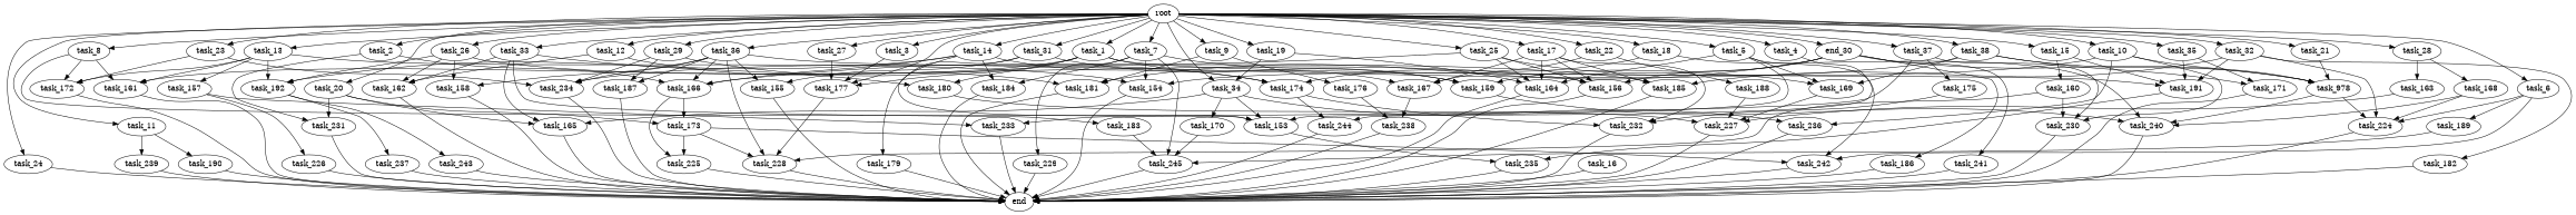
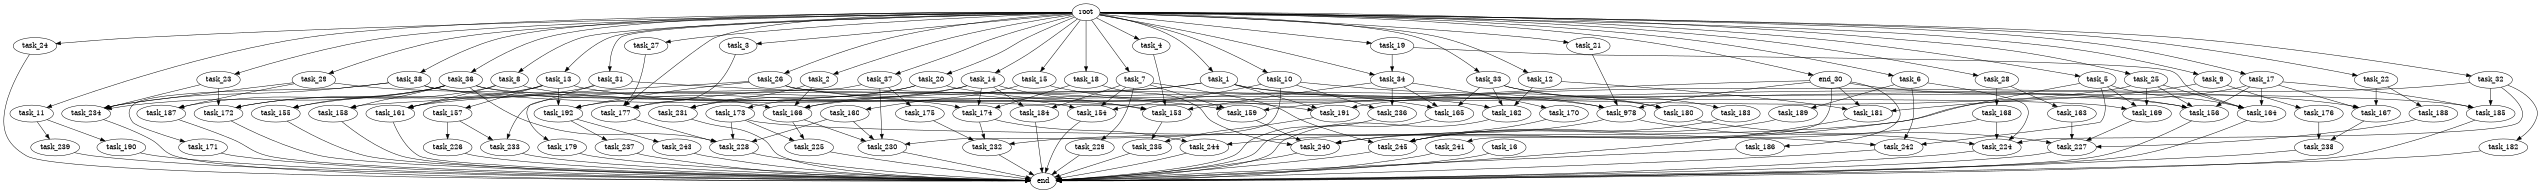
  digraph {
    root
    task_11
    task_2
    task_21
    task_23
-   task_35
    task_33
    task_14
    task_3
    task_28
    task_18
    task_22
    task_5
    n14 [label=end_30]
    task_9
    task_27
    task_34
    task_37
    task_8
    task_15
    task_24
    task_31
    task_12
    task_32
    task_10
    task_29
    task_1
    task_20
    task_4
    task_13
    task_36
    task_26
    task_25
    task_19
    task_38
    task_17
    task_6
    task_7
    task_177
    task_239
    task_190
    task_231
    task_166
    n44 [label=task_978]
    task_234
    task_172
    task_171
    task_191
    task_162
    task_165
    task_183
    task_180
    task_153
    task_192
    task_184
    task_174
    task_168
    task_163
    task_240
    task_188
    task_167
    task_164
    task_242
    task_244
    task_169
    task_156
    task_186
    task_159
    task_241
    task_181
    task_176
    task_236
    task_170
    task_233
    task_230
    task_175
    task_161
    task_160
    end
    task_155
    task_179
    task_185
    task_224
    task_182
    task_154
    task_187
    task_173
    task_157
    task_228
    task_158
    task_16
    task_232
    task_189
    task_245
    task_229
    task_225
    task_235
    task_227
    task_238
    task_243
    task_237
    task_226
    root -> task_11
    root -> task_2
    root -> task_21
    root -> task_23
-   root -> task_35
    root -> task_33
    root -> task_14
    root -> task_3
    root -> task_28
    root -> task_18
    root -> task_22
    root -> task_5
    root -> n14
    root -> task_9
    root -> task_27
    root -> task_34
    root -> task_37
    root -> task_8
    root -> task_15
    root -> task_24
    root -> task_31
    root -> task_12
    root -> task_32
    root -> task_10
    root -> task_29
    root -> task_1
    root -> task_20
    root -> task_4
    root -> task_13
    root -> task_36
    root -> task_26
    root -> task_25
    root -> task_19
    root -> task_38
    root -> task_17
    root -> task_6
    root -> task_7
    root -> task_177
    task_11 -> task_239
    task_11 -> task_190
    task_2 -> task_231
    task_2 -> task_166
    task_21 -> n44
    task_23 -> task_234
    task_23 -> task_172
-   task_35 -> task_171
-   task_35 -> task_191
    task_33 -> task_162
    task_33 -> task_165
    task_33 -> task_183
    task_33 -> task_180
    task_14 -> task_166
    task_14 -> task_153
    task_14 -> task_192
    task_14 -> task_184
    task_14 -> task_174
    task_3 -> task_177
    task_28 -> task_168
    task_28 -> task_163
    task_18 -> task_174
    task_18 -> task_240
    task_22 -> task_188
    task_22 -> task_167
    task_5 -> task_164
    task_5 -> task_242
    task_5 -> task_244
    task_5 -> task_169
    n14 -> n44
    n14 -> task_156
    n14 -> task_186
    n14 -> task_159
    n14 -> task_241
    n14 -> task_181
    task_9 -> task_181
    task_9 -> task_176
    task_27 -> task_177
    task_34 -> task_165
    task_34 -> task_153
    task_34 -> task_236
    task_34 -> task_170
    task_37 -> task_233
    task_37 -> task_230
    task_37 -> task_175
    task_8 -> task_172
    task_8 -> task_153
    task_8 -> task_161
    task_15 -> task_191
    task_15 -> task_160
    task_24 -> end
    task_31 -> task_159
    task_31 -> task_155
    task_31 -> task_179
    task_12 -> task_162
    task_12 -> task_181
    task_32 -> task_191
    task_32 -> task_185
    task_32 -> task_224
    task_32 -> task_182
    task_10 -> n44
    task_10 -> task_236
    task_10 -> task_230
    task_10 -> task_154
    task_29 -> task_234
    task_29 -> task_174
    task_29 -> task_187
    task_1 -> task_177
    task_1 -> task_191
    task_1 -> task_180
    task_1 -> task_167
    task_1 -> task_161
    task_20 -> task_231
    task_20 -> task_165
    task_20 -> task_173
    task_4 -> task_153
    task_13 -> task_172
    task_13 -> task_192
    task_13 -> task_161
    task_13 -> task_154
    task_13 -> task_157
    task_36 -> task_166
    task_36 -> task_234
    task_36 -> task_155
    task_36 -> task_185
    task_36 -> task_187
    task_36 -> task_228
    task_36 -> task_158
    task_26 -> task_162
    task_26 -> task_192
    task_26 -> task_156
    task_26 -> task_158
    task_25 -> task_166
    task_25 -> task_164
    task_25 -> task_169
    task_25 -> task_156
    task_19 -> task_34
    task_19 -> task_164
    task_38 -> n44
    task_38 -> task_234
    task_38 -> task_171
    task_38 -> task_169
    task_17 -> task_167
    task_17 -> task_164
    task_17 -> task_156
    task_17 -> task_185
    task_17 -> task_232
    task_6 -> task_242
    task_6 -> task_224
    task_6 -> task_189
    task_7 -> task_184
    task_7 -> task_159
    task_7 -> task_154
    task_7 -> task_245
    task_7 -> task_229
    task_177 -> task_228
    task_239 -> end
    task_190 -> end
    task_231 -> end
-   task_166 -> task_173
+   task_166 -> task_230
    task_166 -> task_225
    n44 -> task_240
    n44 -> task_224
    task_234 -> end
    task_172 -> end
    task_171 -> end
    task_191 -> task_235
    task_162 -> end
    task_165 -> end
    task_183 -> task_245
    task_180 -> task_227
    task_153 -> task_235
    task_192 -> task_243
    task_192 -> task_237
    task_184 -> end
    task_174 -> task_244
    task_174 -> task_232
    task_168 -> task_240
    task_168 -> task_224
    task_163 -> task_227
    task_240 -> end
    task_188 -> task_227
    task_167 -> task_238
    task_164 -> end
    task_242 -> end
    task_244 -> end
    task_169 -> task_227
    task_156 -> end
    task_186 -> end
    task_159 -> task_240
    task_241 -> end
    task_181 -> end
    task_176 -> task_238
    task_236 -> end
    task_170 -> task_245
    task_233 -> end
    task_230 -> end
    task_175 -> task_232
    task_161 -> end
    task_160 -> task_230
    task_160 -> task_228
    task_155 -> end
    task_179 -> end
    task_185 -> end
    task_224 -> end
    task_182 -> end
    task_154 -> end
    task_187 -> end
    task_173 -> task_242
    task_173 -> task_228
    task_173 -> task_225
    task_157 -> task_233
    task_157 -> task_226
    task_228 -> end
    task_158 -> end
    task_16 -> end
    task_232 -> end
    task_189 -> task_245
    task_245 -> end
    task_229 -> end
    task_225 -> end
    task_235 -> end
    task_227 -> end
    task_238 -> end
    task_243 -> end
    task_237 -> end
    task_226 -> end
  }
